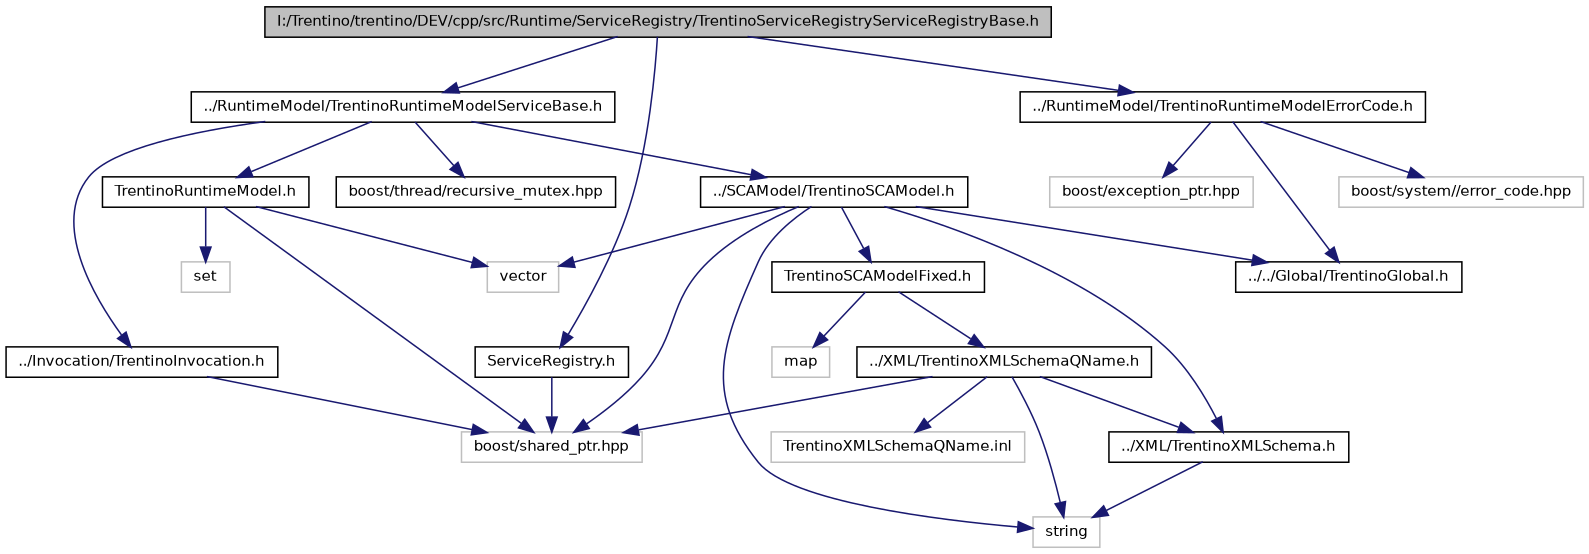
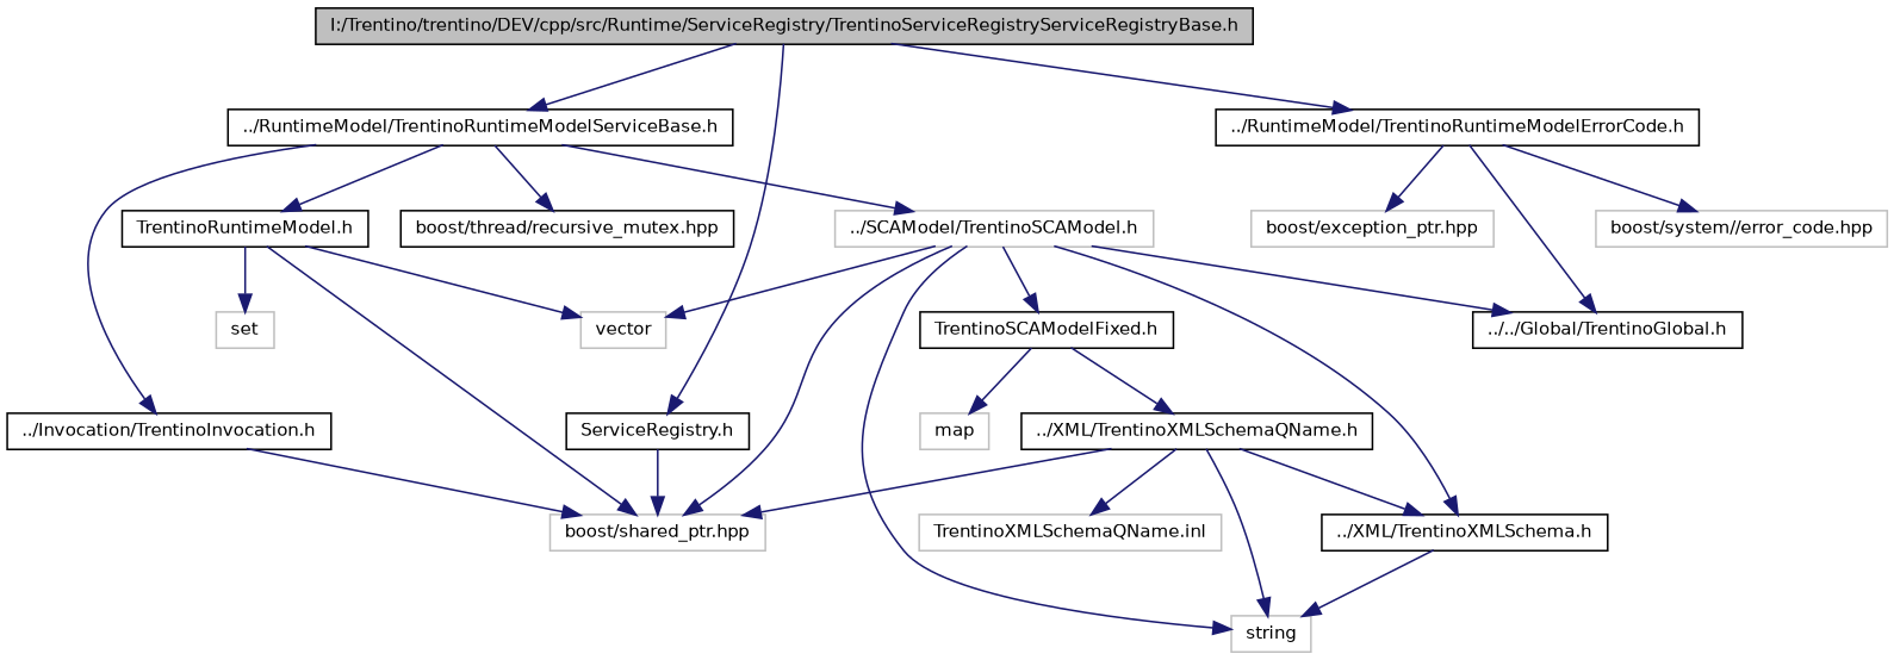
  digraph {
    node [color=black fillcolor=white fontname=Helvetica fontsize=10 shape=record style=filled]
    edge [color=midnightblue fontname=Helvetica fontsize=10 labelfontname=Helvetica labelfontsize=10 style=solid]
    n1 [fillcolor=grey75 fontcolor=black height=0.2 label="I:/Trentino/trentino/DEV/cpp/src/Runtime/ServiceRegistry/TrentinoServiceRegistryServiceRegistryBase.h" width=0.4]
    n2 [height=0.2 label="ServiceRegistry.h" width=0.4]
    n3 [height=0.2 label="../RuntimeModel/TrentinoRuntimeModelServiceBase.h" width=0.4]
    n4 [height=0.2 label="../RuntimeModel/TrentinoRuntimeModelErrorCode.h" width=0.4]
    n5 [color=grey75 height=0.2 label="boost/shared_ptr.hpp" width=0.4]
    n6 [height=0.2 label="boost/thread/recursive_mutex.hpp" width=0.4]
    n7 [height=0.2 label="TrentinoRuntimeModel.h" width=0.4]
-   n8 [height=0.2 label="../SCAModel/TrentinoSCAModel.h" width=0.4]
+   n8 [color=grey75 height=0.2 label="../SCAModel/TrentinoSCAModel.h" width=0.4]
    n9 [height=0.2 label="../Invocation/TrentinoInvocation.h" width=0.4]
    n10 [height=0.2 label="../../Global/TrentinoGlobal.h" width=0.4]
    n11 [color=grey75 height=0.2 label="boost/system//error_code.hpp" width=0.4]
    n12 [color=grey75 height=0.2 label="boost/exception_ptr.hpp" width=0.4]
    n13 [color=grey75 height=0.2 label=vector width=0.4]
    n14 [color=grey75 height=0.2 label=set width=0.4]
    n15 [color=grey75 height=0.2 label=string width=0.4]
    n16 [height=0.2 label="../XML/TrentinoXMLSchema.h" width=0.4]
    n17 [height=0.2 label="TrentinoSCAModelFixed.h" width=0.4]
    n18 [color=grey75 height=0.2 label=map width=0.4]
    n19 [height=0.2 label="../XML/TrentinoXMLSchemaQName.h" width=0.4]
    n20 [color=grey75 height=0.2 label="TrentinoXMLSchemaQName.inl" width=0.4]
    n1 -> n2
    n1 -> n3
    n1 -> n4
    n2 -> n5
    n3 -> n6
    n3 -> n7
    n3 -> n8
    n3 -> n9
    n4 -> n10
    n4 -> n11
    n4 -> n12
    n7 -> n5
    n7 -> n13
    n7 -> n14
    n8 -> n5
    n8 -> n10
    n8 -> n13
    n8 -> n15
    n8 -> n16
    n8 -> n17
    n9 -> n5
    n16 -> n15
    n17 -> n18
    n17 -> n19
    n19 -> n5
    n19 -> n15
    n19 -> n16
    n19 -> n20
  }
